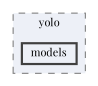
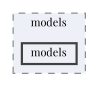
  digraph {
    compound=true
    rankdir=LR
    fontname="Playfair Display"
    n1 [color=grey25 fillcolor="#edf0f7" fontname="Playfair Display" fontsize=10 height=0.2 label=models shape=box style="filled,bold" width=0.4]
    subgraph cluster_1 {
      bgcolor="#edf0f7"
      fontsize=10
-     label=yolo
+     label=models
      pencolor=grey50
      style="filled,dashed"
      n1
    }
  }
